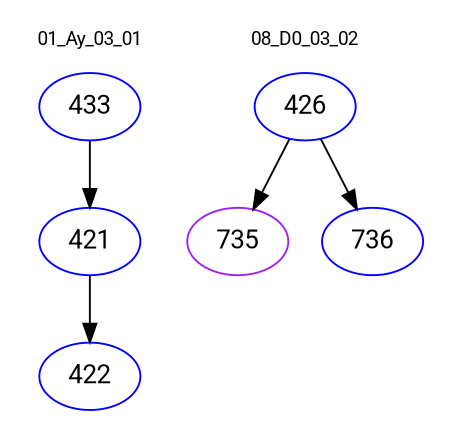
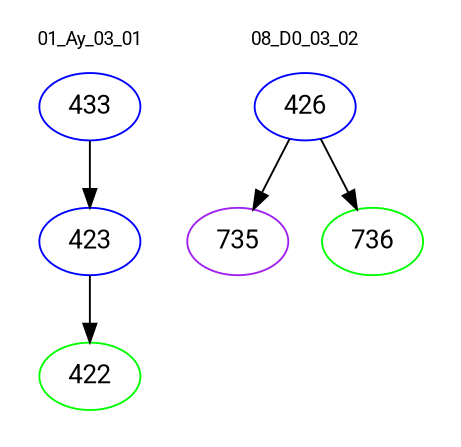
  digraph {
    fontname=Roboto
    node [color=blue fontname=Roboto]
    edge [color=black fontname=Roboto]
-   n1 [label=421]
-   n2 [label=422]
+   n1 [label=423]
+   n2 [color=green label=422]
    n3 [label=433]
    n4 [label=426]
    n5 [color=purple label=735]
-   n6 [label=736]
+   n6 [color=green label=736]
    subgraph cluster_1 {
      color=white
      fontsize=10
      label="01_Ay_03_01"
      n1
      n2
      n3
    }
    subgraph cluster_2 {
      color=white
      fontsize=10
      label="08_D0_03_02"
      n4
      n5
      n6
    }
    n1 -> n2
    n3 -> n1
    n4 -> n5
    n4 -> n6
  }
